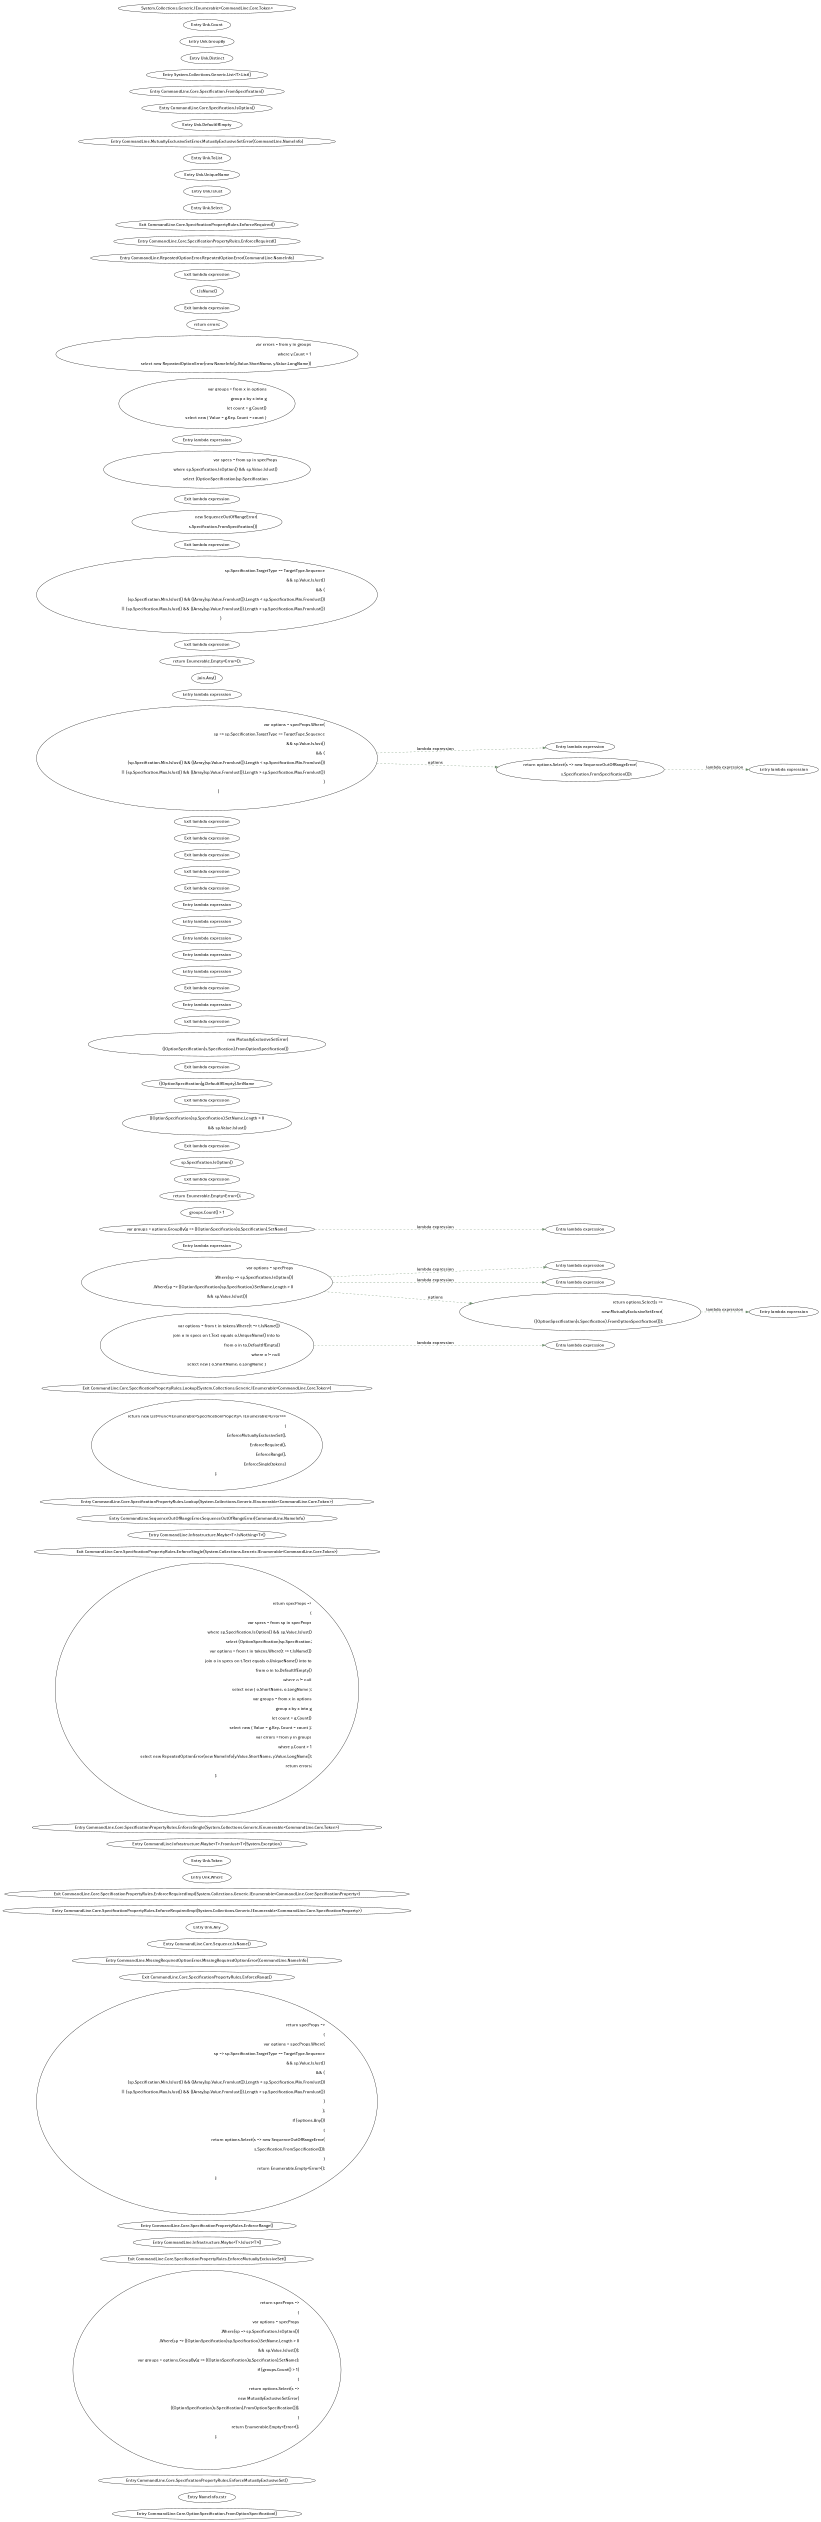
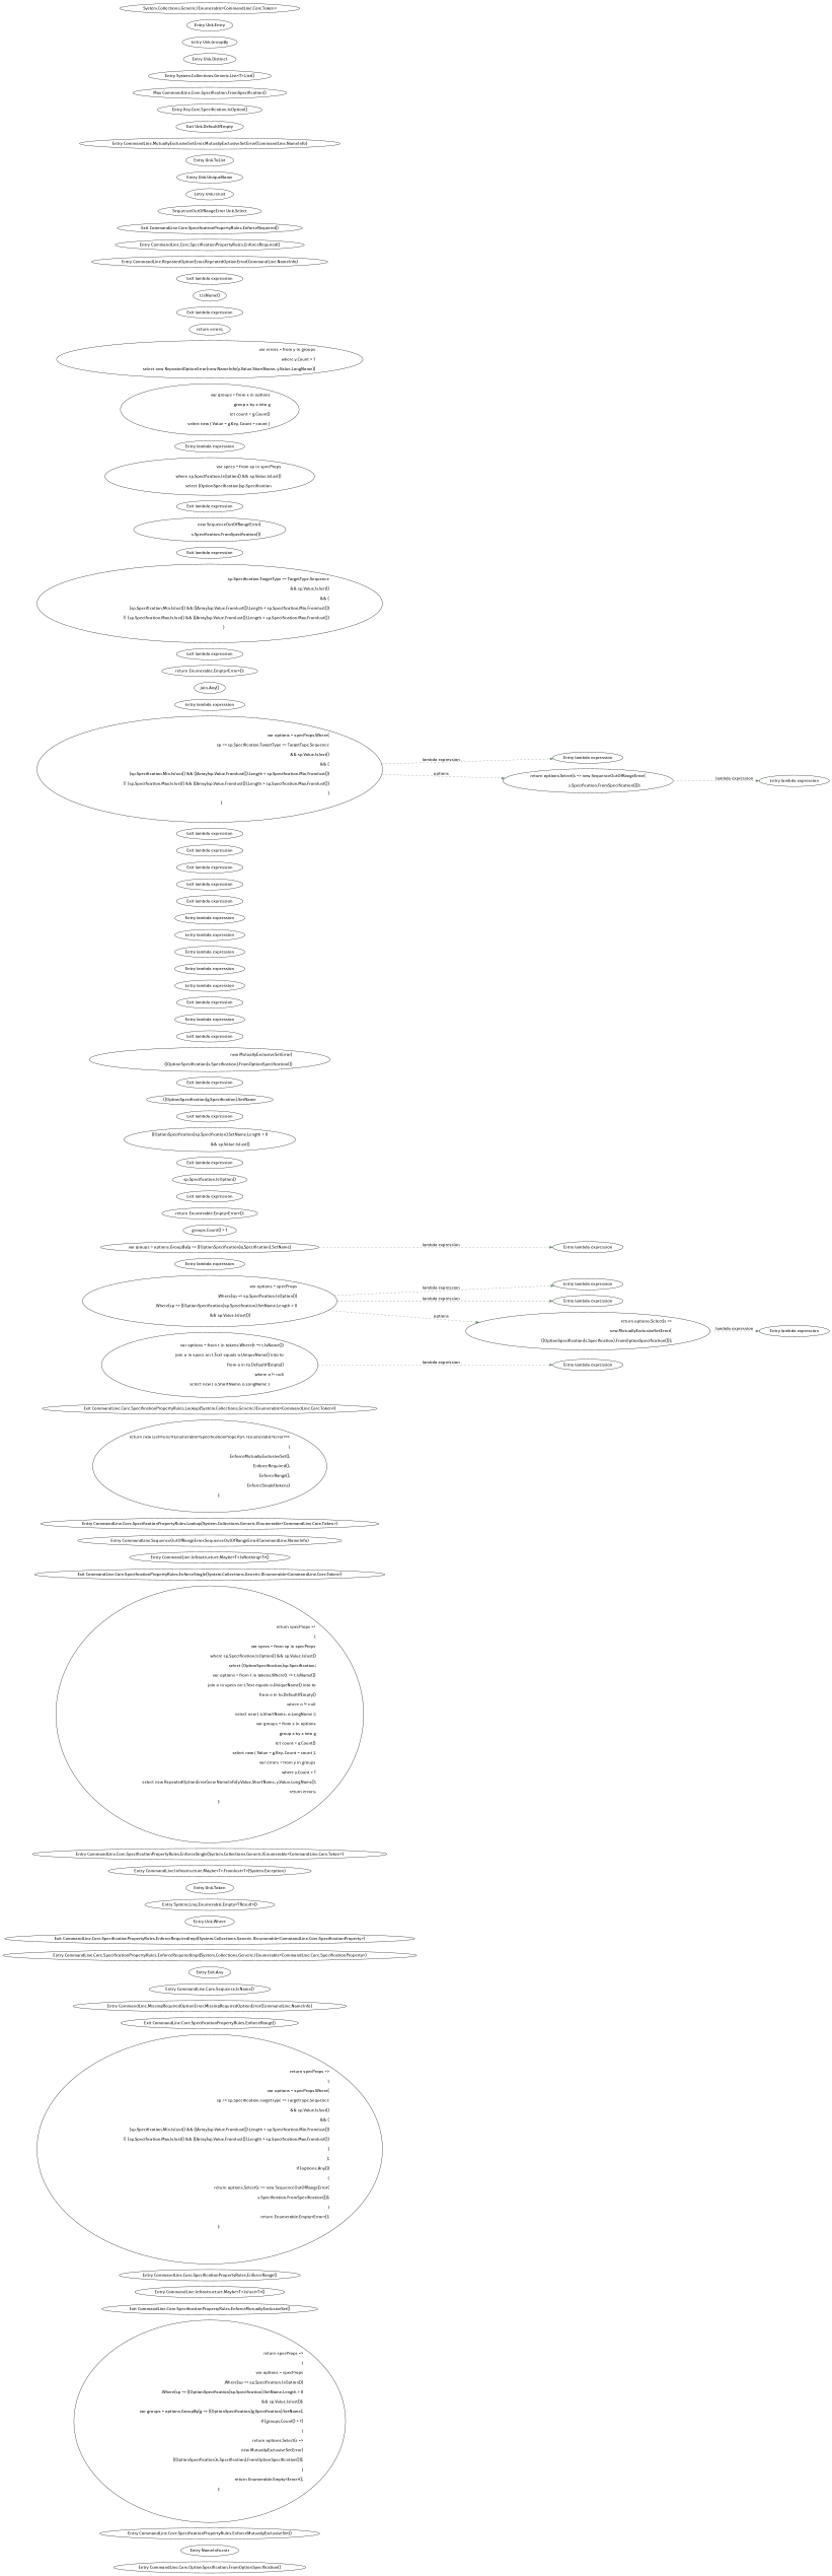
  digraph {
    fontname="Fira Sans"
    rankdir=LR
    node [cluster="lambda expression" file="SpecificationPropertyRules.cs" fontname="Fira Sans"]
    edge [color=darkseagreen4 fontname="Fira Sans" style=dashed]
    n1 [cluster="CommandLine.Core.OptionSpecification.FromOptionSpecification()" label="Entry CommandLine.Core.OptionSpecification.FromOptionSpecification()" span="15-15"]
    n2 [cluster="NameInfo.cstr" label="Entry NameInfo.cstr"]
    n3 [cluster="CommandLine.Core.SpecificationPropertyRules.EnforceMutuallyExclusiveSet()" label="Entry CommandLine.Core.SpecificationPropertyRules.EnforceMutuallyExclusiveSet()" span="24-24"]
    n4 [cluster="CommandLine.Core.SpecificationPropertyRules.EnforceMutuallyExclusiveSet()" label="return specProps =>\r\n                {\r\n                    var options = specProps\r\n                            .Where(sp => sp.Specification.IsOption())\r\n                            .Where(sp => ((OptionSpecification)sp.Specification).SetName.Length > 0\r\n                                   && sp.Value.IsJust());\r\n                    var groups = options.GroupBy(g => ((OptionSpecification)g.Specification).SetName);\r\n                    if (groups.Count() > 1)\r\n                    {\r\n                        return options.Select(s =>\r\n                            new MutuallyExclusiveSetError(\r\n                                ((OptionSpecification)s.Specification).FromOptionSpecification()));\r\n                    }\r\n                    return Enumerable.Empty<Error>();\r\n                };" span="26-40"]
    n5 [cluster="CommandLine.Core.SpecificationPropertyRules.EnforceMutuallyExclusiveSet()" label="Exit CommandLine.Core.SpecificationPropertyRules.EnforceMutuallyExclusiveSet()" span="24-24"]
    n6 [cluster="CommandLine.Infrastructure.Maybe<T>.IsJust<T>()" label="Entry CommandLine.Infrastructure.Maybe<T>.IsJust<T>()" span="149-149"]
    n7 [cluster="CommandLine.Core.SpecificationPropertyRules.EnforceRange()" label="Entry CommandLine.Core.SpecificationPropertyRules.EnforceRange()" span="97-97"]
    n8 [cluster="CommandLine.Core.SpecificationPropertyRules.EnforceRange()" label="return specProps =>\r\n                {\r\n                    var options = specProps.Where(\r\n                        sp => sp.Specification.TargetType == TargetType.Sequence\r\n                        && sp.Value.IsJust()\r\n                        && (\r\n                            (sp.Specification.Min.IsJust() && ((Array)sp.Value.FromJust()).Length < sp.Specification.Min.FromJust())\r\n                            || (sp.Specification.Max.IsJust() && ((Array)sp.Value.FromJust()).Length > sp.Specification.Max.FromJust())\r\n                        )\r\n                    );\r\n                    if (options.Any())\r\n                    {\r\n                        return options.Select(s => new SequenceOutOfRangeError(\r\n                            s.Specification.FromSpecification()));\r\n                    }\r\n                    return Enumerable.Empty<Error>();\r\n                };" span="99-115"]
    n9 [cluster="CommandLine.Core.SpecificationPropertyRules.EnforceRange()" label="Exit CommandLine.Core.SpecificationPropertyRules.EnforceRange()" span="97-97"]
    n10 [cluster="CommandLine.MissingRequiredOptionError.MissingRequiredOptionError(CommandLine.NameInfo)" label="Entry CommandLine.MissingRequiredOptionError.MissingRequiredOptionError(CommandLine.NameInfo)" span="291-291"]
    n11 [cluster="CommandLine.Core.Token.IsName()" label="Entry CommandLine.Core.Sequence.IsName()" span="68-68"]
-   n12 [cluster="Unk.Any" label="Entry Unk.Any"]
+   n12 [cluster="Unk.Any" label="Entry Exit.Any"]
    n13 [cluster="CommandLine.Core.SpecificationPropertyRules.EnforceRequiredImpl(System.Collections.Generic.IEnumerable<CommandLine.Core.SpecificationProperty>)" label="Entry CommandLine.Core.SpecificationPropertyRules.EnforceRequiredImpl(System.Collections.Generic.IEnumerable<CommandLine.Core.SpecificationProperty>)" span="51-51"]
    n14 [cluster="CommandLine.Core.SpecificationPropertyRules.EnforceRequiredImpl(System.Collections.Generic.IEnumerable<CommandLine.Core.SpecificationProperty>)" label="Exit CommandLine.Core.SpecificationPropertyRules.EnforceRequiredImpl(System.Collections.Generic.IEnumerable<CommandLine.Core.SpecificationProperty>)" span="51-51"]
    n15 [cluster="Unk.Where" label="Entry Unk.Where"]
+   n16 [cluster="System.Linq.Enumerable.Empty<TResult>()" label="Entry System.Linq.Enumerable.Empty<TResult>()" span="0-0"]
    n17 [cluster="Unk.FromSpecification" label="Entry Unk.Token"]
    n18 [cluster="CommandLine.Infrastructure.Maybe<T>.FromJust<T>(System.Exception)" label="Entry CommandLine.Infrastructure.Maybe<T>.FromJust<T>(System.Exception)" span="134-134"]
    n19 [cluster="CommandLine.Core.SpecificationPropertyRules.EnforceSingle(System.Collections.Generic.IEnumerable<CommandLine.Core.Token>)" label="Entry CommandLine.Core.SpecificationPropertyRules.EnforceSingle(System.Collections.Generic.IEnumerable<CommandLine.Core.Token>)" span="118-118"]
    n20 [cluster="CommandLine.Core.SpecificationPropertyRules.EnforceSingle(System.Collections.Generic.IEnumerable<CommandLine.Core.Token>)" label="return specProps =>\r\n                {\r\n                    var specs = from sp in specProps\r\n                                where sp.Specification.IsOption() && sp.Value.IsJust()\r\n                                select (OptionSpecification)sp.Specification;\r\n                    var options = from t in tokens.Where(t => t.IsName())\r\n                                  join o in specs on t.Text equals o.UniqueName() into to\r\n                                  from o in to.DefaultIfEmpty()\r\n                                  where o != null\r\n                                  select new { o.ShortName, o.LongName };\r\n                    var groups = from x in options\r\n                                 group x by x into g\r\n                                 let count = g.Count()\r\n                                 select new { Value = g.Key, Count = count };\r\n                    var errors = from y in groups\r\n                                 where y.Count > 1\r\n                                 select new RepeatedOptionError(new NameInfo(y.Value.ShortName, y.Value.LongName));\r\n                    return errors;\r\n                };" span="120-138"]
    n21 [cluster="CommandLine.Core.SpecificationPropertyRules.EnforceSingle(System.Collections.Generic.IEnumerable<CommandLine.Core.Token>)" label="Exit CommandLine.Core.SpecificationPropertyRules.EnforceSingle(System.Collections.Generic.IEnumerable<CommandLine.Core.Token>)" span="118-118"]
    n22 [cluster="CommandLine.Infrastructure.Maybe<T>.IsNothing<T>()" label="Entry CommandLine.Infrastructure.Maybe<T>.IsNothing<T>()" span="144-144"]
    n23 [cluster="CommandLine.SequenceOutOfRangeError.SequenceOutOfRangeError(CommandLine.NameInfo)" label="Entry CommandLine.SequenceOutOfRangeError.SequenceOutOfRangeError(CommandLine.NameInfo)" span="324-324"]
    n24 [cluster="CommandLine.Core.SpecificationPropertyRules.Lookup(System.Collections.Generic.IEnumerable<CommandLine.Core.Token>)" label="Entry CommandLine.Core.SpecificationPropertyRules.Lookup(System.Collections.Generic.IEnumerable<CommandLine.Core.Token>)" span="12-12"]
    n25 [cluster="CommandLine.Core.SpecificationPropertyRules.Lookup(System.Collections.Generic.IEnumerable<CommandLine.Core.Token>)" label="return new List<Func<IEnumerable<SpecificationProperty>, IEnumerable<Error>>>\r\n                {\r\n                    EnforceMutuallyExclusiveSet(),\r\n                    EnforceRequired(),\r\n                    EnforceRange(),\r\n                    EnforceSingle(tokens)\r\n                };" span="15-21"]
    n26 [cluster="CommandLine.Core.SpecificationPropertyRules.Lookup(System.Collections.Generic.IEnumerable<CommandLine.Core.Token>)" label="Exit CommandLine.Core.SpecificationPropertyRules.Lookup(System.Collections.Generic.IEnumerable<CommandLine.Core.Token>)" span="12-12"]
    n27 [label="Entry lambda expression" span="125-125"]
    n28 [label="var options = specProps\r\n                            .Where(sp => sp.Specification.IsOption())\r\n                            .Where(sp => ((OptionSpecification)sp.Specification).SetName.Length > 0\r\n                                   && sp.Value.IsJust())" span="28-31"]
    n29 [label="Entry lambda expression" span="29-29"]
    n30 [label="Entry lambda expression" span="30-31"]
    n31 [label="return options.Select(s =>\r\n                            new MutuallyExclusiveSetError(\r\n                                ((OptionSpecification)s.Specification).FromOptionSpecification()));" span="35-37"]
    n32 [label="Entry lambda expression" span="35-37"]
    n33 [label="Entry lambda expression" span="26-40"]
    n34 [label="var groups = options.GroupBy(g => ((OptionSpecification)g.Specification).SetName)" span="32-32"]
    n35 [label="Entry lambda expression" span="32-32"]
    n36 [label="groups.Count() > 1" span="33-33"]
    n37 [label="return Enumerable.Empty<Error>();" span="39-39"]
    n38 [label="Exit lambda expression" span="26-40"]
    n39 [label="sp.Specification.IsOption()" span="29-29"]
    n40 [label="Exit lambda expression" span="29-29"]
    n41 [label="((OptionSpecification)sp.Specification).SetName.Length > 0\r\n                                   && sp.Value.IsJust()" span="30-31"]
    n42 [label="Exit lambda expression" span="30-31"]
-   n43 [label="((OptionSpecification)g.DefaultIfEmpty).SetName" span="32-32"]
+   n43 [label="((OptionSpecification)g.Specification).SetName" span="32-32"]
    n44 [label="Exit lambda expression" span="32-32"]
    n45 [label="new MutuallyExclusiveSetError(\r\n                                ((OptionSpecification)s.Specification).FromOptionSpecification())" span="36-37"]
    n46 [label="Exit lambda expression" span="35-37"]
    n47 [label="Entry lambda expression" span="45-48"]
    n48 [label="Exit lambda expression" span="45-48"]
    n49 [label="Entry lambda expression" span="54-54"]
    n50 [label="Entry lambda expression" span="55-55"]
    n51 [label="Entry lambda expression" span="61-61"]
    n52 [label="Entry lambda expression" span="62-62"]
    n53 [label="Entry lambda expression" span="63-63"]
    n54 [label="Exit lambda expression" span="54-54"]
    n55 [label="Exit lambda expression" span="55-55"]
    n56 [label="Exit lambda expression" span="61-61"]
    n57 [label="Exit lambda expression" span="62-62"]
    n58 [label="Exit lambda expression" span="63-63"]
    n59 [label="var options = specProps.Where(\r\n                        sp => sp.Specification.TargetType == TargetType.Sequence\r\n                        && sp.Value.IsJust()\r\n                        && (\r\n                            (sp.Specification.Min.IsJust() && ((Array)sp.Value.FromJust()).Length < sp.Specification.Min.FromJust())\r\n                            || (sp.Specification.Max.IsJust() && ((Array)sp.Value.FromJust()).Length > sp.Specification.Max.FromJust())\r\n                        )\r\n                    )" span="101-108"]
    n60 [label="Entry lambda expression" span="102-107"]
    n61 [label="return options.Select(s => new SequenceOutOfRangeError(\r\n                            s.Specification.FromSpecification()));" span="111-112"]
    n62 [label="Entry lambda expression" span="111-112"]
    n63 [label="Entry lambda expression" span="99-115"]
    n64 [label="join.Any()" span="109-109"]
    n65 [label="return Enumerable.Empty<Error>();" span="114-114"]
    n66 [label="Exit lambda expression" span="99-115"]
    n67 [label="sp.Specification.TargetType == TargetType.Sequence\r\n                        && sp.Value.IsJust()\r\n                        && (\r\n                            (sp.Specification.Min.IsJust() && ((Array)sp.Value.FromJust()).Length < sp.Specification.Min.FromJust())\r\n                            || (sp.Specification.Max.IsJust() && ((Array)sp.Value.FromJust()).Length > sp.Specification.Max.FromJust())\r\n                        )" span="102-107"]
    n68 [label="Exit lambda expression" span="102-107"]
    n69 [label="new SequenceOutOfRangeError(\r\n                            s.Specification.FromSpecification())" span="111-112"]
    n70 [label="Exit lambda expression" span="111-112"]
    n71 [label="var options = from t in tokens.Where(t => t.IsName())\r\n                                  join o in specs on t.Text equals o.UniqueName() into to\r\n                                  from o in to.DefaultIfEmpty()\r\n                                  where o != null\r\n                                  select new { o.ShortName, o.LongName }" span="125-129"]
    n72 [label="var specs = from sp in specProps\r\n                                where sp.Specification.IsOption() && sp.Value.IsJust()\r\n                                select (OptionSpecification)sp.Specification" span="122-124"]
    n73 [label="Entry lambda expression" span="120-138"]
    n74 [label="var groups = from x in options\r\n                                 group x by x into g\r\n                                 let count = g.Count()\r\n                                 select new { Value = g.Key, Count = count }" span="130-133"]
    n75 [label="var errors = from y in groups\r\n                                 where y.Count > 1\r\n                                 select new RepeatedOptionError(new NameInfo(y.Value.ShortName, y.Value.LongName))" span="134-136"]
    n76 [label="return errors;" span="137-137"]
    n77 [label="Exit lambda expression" span="120-138"]
    n78 [label="t.IsName()" span="125-125"]
    n79 [label="Exit lambda expression" span="125-125"]
    n80 [cluster="CommandLine.RepeatedOptionError.RepeatedOptionError(CommandLine.NameInfo)" label="Entry CommandLine.RepeatedOptionError.RepeatedOptionError(CommandLine.NameInfo)" span="335-335"]
    n81 [cluster="CommandLine.Core.SpecificationPropertyRules.EnforceRequired()" label="Entry CommandLine.Core.SpecificationPropertyRules.EnforceRequired()" span="43-43"]
    n82 [cluster="CommandLine.Core.SpecificationPropertyRules.EnforceRequired()" label="Exit CommandLine.Core.SpecificationPropertyRules.EnforceRequired()" span="43-43"]
-   n83 [cluster="Unk.Select" label="Entry Unk.Select"]
+   n83 [cluster="Unk.Select" label="SequenceOutOfRangeError Unk.Select"]
    n84 [cluster="Unk.IsJust" label="Entry Unk.IsJust"]
    n85 [cluster="Unk.UniqueName" label="Entry Unk.UniqueName"]
    n86 [cluster="Unk.ToList" label="Entry Unk.ToList"]
    n87 [cluster="CommandLine.MutuallyExclusiveSetError.MutuallyExclusiveSetError(CommandLine.NameInfo)" label="Entry CommandLine.MutuallyExclusiveSetError.MutuallyExclusiveSetError(CommandLine.NameInfo)" span="302-302"]
-   n88 [cluster="Unk.DefaultIfEmpty" label="Entry Unk.DefaultIfEmpty"]
-   n89 [cluster="CommandLine.Core.Specification.IsOption()" label="Entry CommandLine.Core.Specification.IsOption()" span="10-10"]
-   n90 [cluster="CommandLine.Core.Specification.FromSpecification()" label="Entry CommandLine.Core.Specification.FromSpecification()" span="22-22"]
+   n88 [cluster="Unk.DefaultIfEmpty" label="Exit Unk.DefaultIfEmpty"]
+   n89 [cluster="CommandLine.Core.Specification.IsOption()" label="Entry Key.Core.Specification.IsOption()" span="10-10"]
+   n90 [cluster="CommandLine.Core.Specification.FromSpecification()" label="Max CommandLine.Core.Specification.FromSpecification()" span="22-22"]
    n91 [cluster="System.Collections.Generic.List<T>.List()" label="Entry System.Collections.Generic.List<T>.List()" span="0-0"]
    n92 [cluster="Unk.Distinct" label="Entry Unk.Distinct"]
    n93 [cluster="Unk.GroupBy" label="Entry Unk.GroupBy"]
-   n94 [cluster="Unk.Count" label="Entry Unk.Count"]
+   n94 [cluster="Unk.Count" label="Entry Unk.Entry"]
    n95 [label="System.Collections.Generic.IEnumerable<CommandLine.Core.Token>" cluster=""]
    n28 -> n29 [label="lambda expression"]
    n28 -> n30 [label="lambda expression"]
    n28 -> n31 [label=options]
    n31 -> n32 [label="lambda expression"]
    n34 -> n35 [label="lambda expression"]
    n59 -> n60 [label="lambda expression"]
    n59 -> n61 [label=options]
    n61 -> n62 [label="lambda expression"]
    n71 -> n27 [label="lambda expression"]
  }
